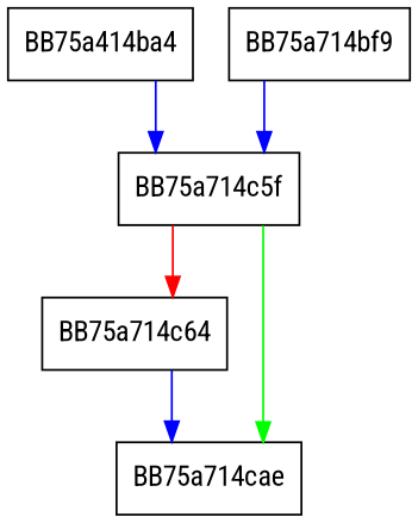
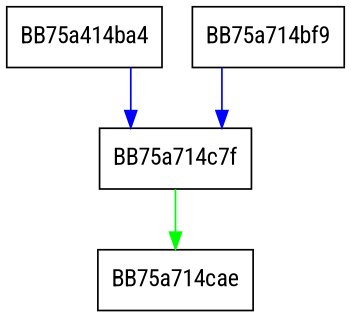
  digraph {
    fontname="Roboto Condensed"
    splines=ortho
    node [fontname="Roboto Condensed" shape=box]
    edge [color=blue fontname="Roboto Condensed"]
    n1 [label=BB75a414ba4]
-   BB75a714c5f
-   BB75a714c64
+   BB75a714c5f [label=BB75a714c7f]
    BB75a714cae
    BB75a714bf9
    n1 -> BB75a714c5f
-   BB75a714c5f -> BB75a714c64 [color=red]
    BB75a714c5f -> BB75a714cae [color=green]
-   BB75a714c64 -> BB75a714cae
    BB75a714bf9 -> BB75a714c5f
  }
